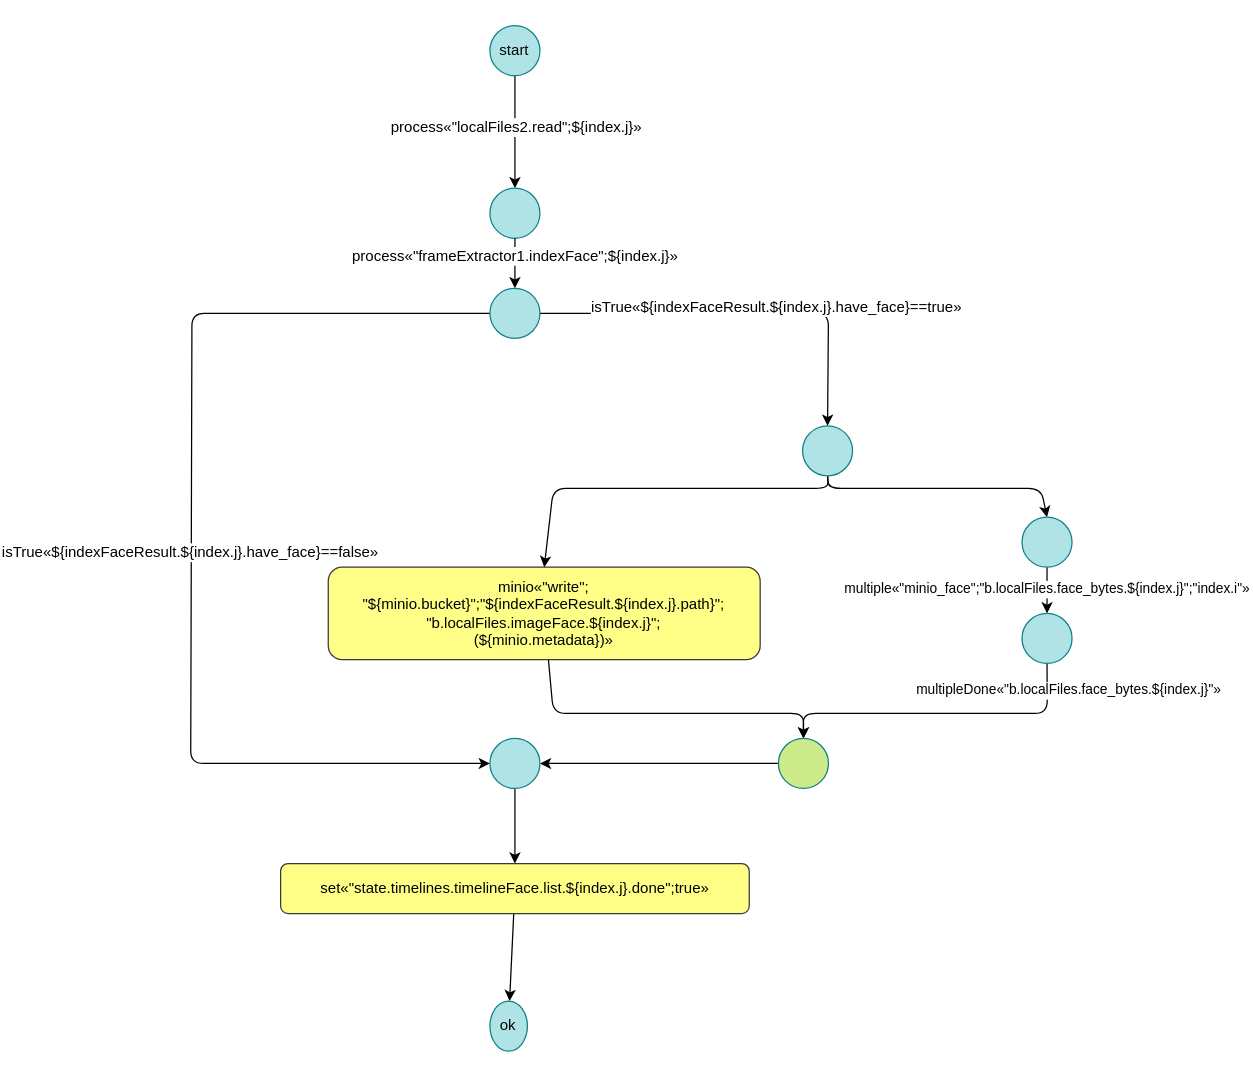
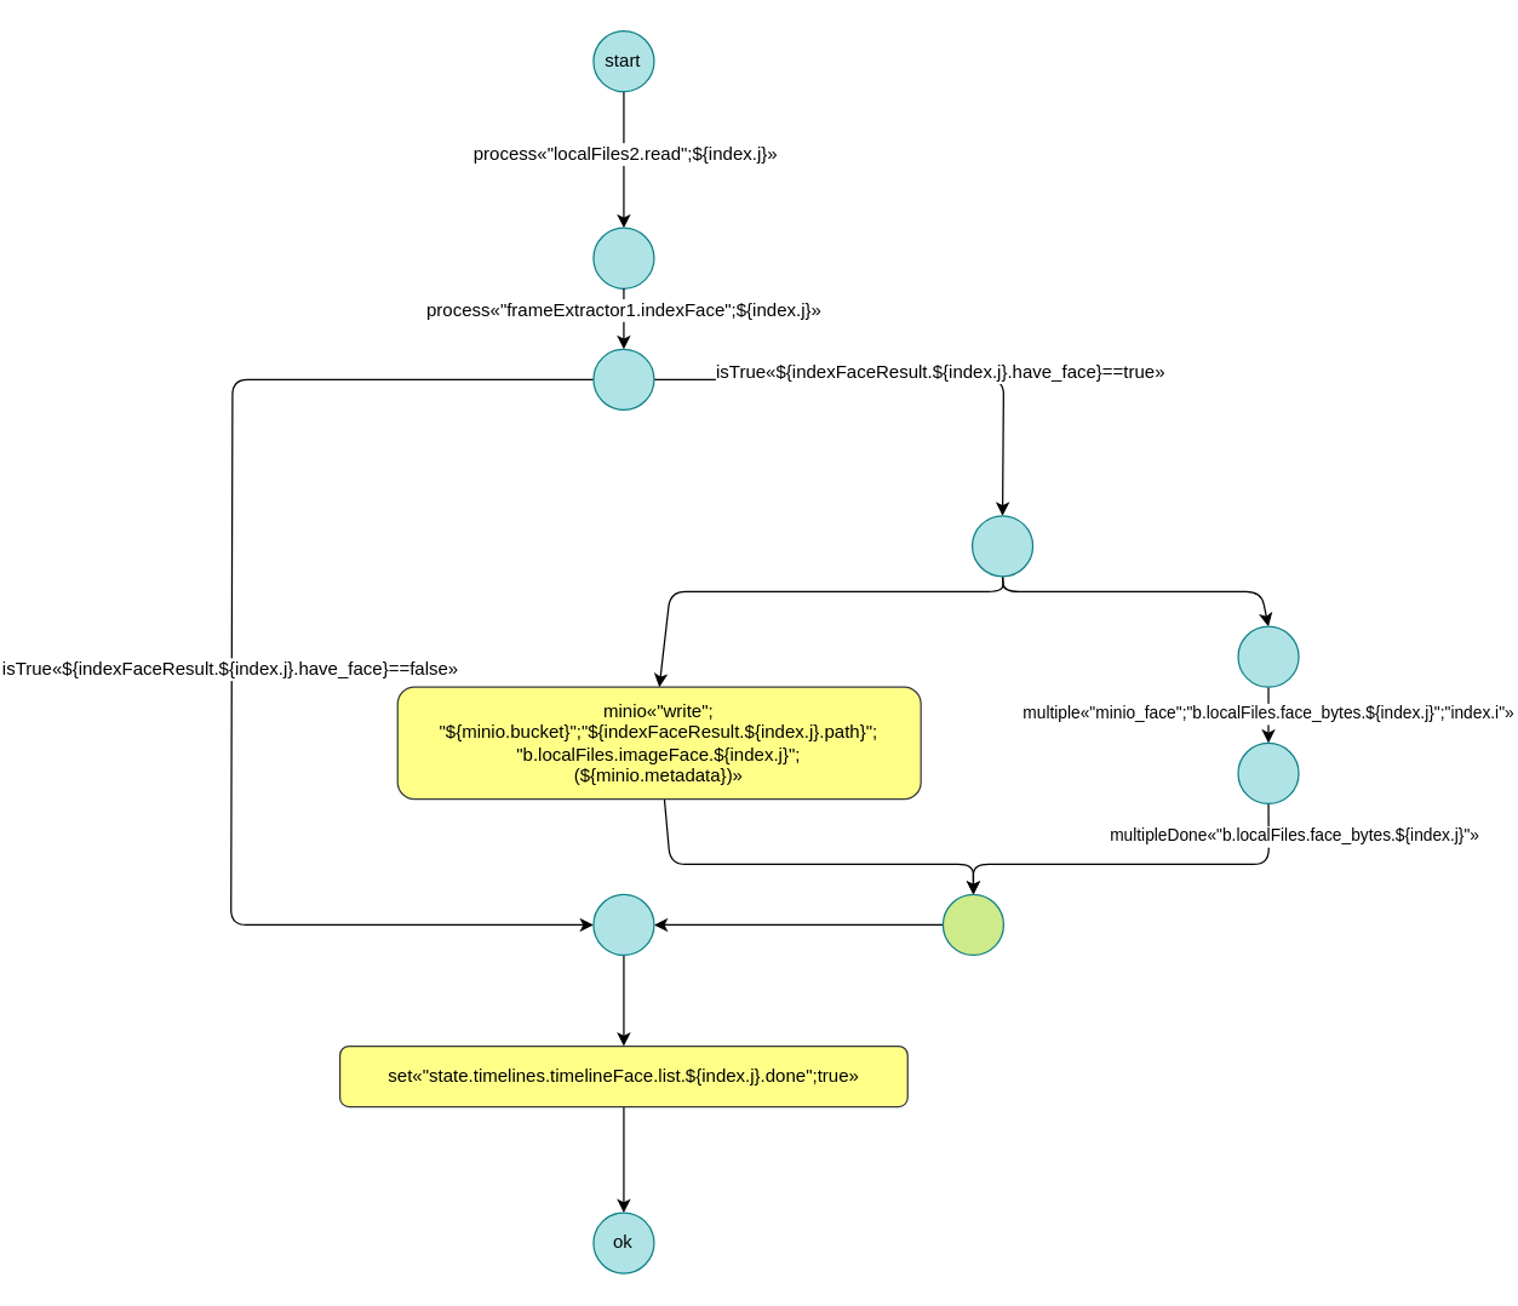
  <mxCell id="0" />
  <mxCell id="1" parent="0" />
  <mxCell id="2" style="edgeStyle=none;html=1;entryX=0.5;entryY=0;entryDx=0;entryDy=0;exitX=0.5;exitY=1;exitDx=0;exitDy=0;" parent="1" source="27" target="4" edge="1"><mxGeometry relative="1" as="geometry"><Array as="points" /><mxPoint x="300" y="-10" as="sourcePoint" /></mxGeometry></mxCell>
  <mxCell id="3" value="process«&quot;localFiles2.read&quot;;${index.j}»" style="edgeLabel;align=center;verticalAlign=middle;resizable=0;points=[];fontSize=12;" parent="2" vertex="1" connectable="0"><mxGeometry x="0.19" y="1" relative="1" as="geometry"><mxPoint y="-14" as="offset" /></mxGeometry></mxCell>
  <mxCell id="4" value="" style="ellipse;whiteSpace=wrap;html=1;fillColor=#b0e3e6;strokeColor=#0e8088;fontColor=#050505;" parent="1" vertex="1"><mxGeometry x="259.28" y="150" width="40" height="40" as="geometry" /></mxCell>
  <mxCell id="5" style="edgeStyle=none;html=1;fontSize=12;" parent="1" source="4" target="14" edge="1"><mxGeometry relative="1" as="geometry"><mxPoint x="279.28" y="340" as="targetPoint" /><mxPoint x="279.28" y="310" as="sourcePoint" /></mxGeometry></mxCell>
  <mxCell id="6" value="process«&quot;frameExtractor1.indexFace&quot;;${index.j}»" style="edgeLabel;align=center;verticalAlign=middle;resizable=0;points=[];fontSize=12;" parent="5" vertex="1" connectable="0"><mxGeometry x="-0.326" relative="1" as="geometry"><mxPoint as="offset" /></mxGeometry></mxCell>
  <mxCell id="7" style="edgeStyle=none;html=1;fontSize=12;exitX=0;exitY=0.5;exitDx=0;exitDy=0;" parent="1" source="26" target="16" edge="1"><mxGeometry relative="1" as="geometry"><mxPoint x="380" y="640" as="sourcePoint" /></mxGeometry></mxCell>
  <mxCell id="8" style="edgeStyle=none;html=1;entryX=0.5;entryY=0;entryDx=0;entryDy=0;" parent="1" source="9" target="26" edge="1"><mxGeometry relative="1" as="geometry"><Array as="points"><mxPoint x="310" y="570" /><mxPoint x="510" y="570" /></Array></mxGeometry></mxCell>
  <mxCell id="9" value="minio«&quot;write&quot;;&#10;&quot;${minio.bucket}&quot;;&quot;${indexFaceResult.${index.j}.path}&quot;;&#10;&quot;b.localFiles.imageFace.${index.j}&quot;;&#10;(${minio.metadata})»" style="rounded=1;whiteSpace=wrap;fillColor=#ffff88;strokeColor=#36393d;fontColor=#000000;" parent="1" vertex="1"><mxGeometry x="130" y="453.07" width="345.4" height="73.86" as="geometry" /></mxCell>
  <mxCell id="10" style="edgeStyle=none;html=1;fontSize=12;entryX=0.5;entryY=0;entryDx=0;entryDy=0;" parent="1" source="14" target="19" edge="1"><mxGeometry relative="1" as="geometry"><mxPoint x="289" y="250" as="sourcePoint" /><mxPoint x="350" y="320" as="targetPoint" /><Array as="points"><mxPoint x="530" y="250" /></Array></mxGeometry></mxCell>
  <mxCell id="11" value="isTrue«${indexFaceResult.${index.j}.have_face}==true»" style="edgeLabel;align=center;verticalAlign=middle;resizable=0;points=[];fontSize=12;" parent="10" vertex="1" connectable="0"><mxGeometry x="0.165" y="-2" relative="1" as="geometry"><mxPoint x="2" y="-8" as="offset" /></mxGeometry></mxCell>
  <mxCell id="12" style="edgeStyle=none;html=1;entryX=0;entryY=0.5;entryDx=0;entryDy=0;fontSize=12;" parent="1" source="14" target="16" edge="1"><mxGeometry relative="1" as="geometry"><Array as="points"><mxPoint x="21" y="250" /><mxPoint x="20" y="610" /></Array></mxGeometry></mxCell>
  <mxCell id="13" value="isTrue«${indexFaceResult.${index.j}.have_face}==false»" style="edgeLabel;align=center;verticalAlign=middle;resizable=0;points=[];fontSize=12;" parent="12" vertex="1" connectable="0"><mxGeometry x="0.021" y="-1" relative="1" as="geometry"><mxPoint as="offset" /></mxGeometry></mxCell>
  <mxCell id="14" value="" style="ellipse;whiteSpace=wrap;html=1;fillColor=#b0e3e6;strokeColor=#0e8088;fontColor=#050505;" parent="1" vertex="1"><mxGeometry x="259.28" y="230" width="40" height="40" as="geometry" /></mxCell>
  <mxCell id="15" style="edgeStyle=none;html=1;" edge="1" parent="1" source="16" target="29"><mxGeometry relative="1" as="geometry" /></mxCell>
  <mxCell id="16" value="" style="ellipse;whiteSpace=wrap;html=1;fillColor=#b0e3e6;strokeColor=#0e8088;fontColor=#050505;" parent="1" vertex="1"><mxGeometry x="259.28" y="590" width="40" height="40" as="geometry" /></mxCell>
  <mxCell id="17" style="edgeStyle=none;html=1;entryX=0.5;entryY=0;entryDx=0;entryDy=0;" parent="1" source="19" target="9" edge="1"><mxGeometry relative="1" as="geometry"><Array as="points"><mxPoint x="530" y="390" /><mxPoint x="310" y="390" /></Array></mxGeometry></mxCell>
  <mxCell id="18" style="edgeStyle=none;html=1;entryX=0.5;entryY=0;entryDx=0;entryDy=0;" parent="1" source="19" target="22" edge="1"><mxGeometry relative="1" as="geometry"><Array as="points"><mxPoint x="530" y="390" /><mxPoint x="700" y="390" /></Array></mxGeometry></mxCell>
  <mxCell id="19" value="" style="ellipse;whiteSpace=wrap;html=1;fillColor=#b0e3e6;strokeColor=#0e8088;fontColor=#050505;" parent="1" vertex="1"><mxGeometry x="509.29" y="340" width="40" height="40" as="geometry" /></mxCell>
  <mxCell id="20" style="edgeStyle=none;html=1;" parent="1" source="22" target="25" edge="1"><mxGeometry relative="1" as="geometry" /></mxCell>
  <mxCell id="21" value="multiple«&quot;minio_face&quot;;&quot;b.localFiles.face_bytes.${index.j}&quot;;&quot;index.i&quot;»" style="edgeLabel;align=center;verticalAlign=middle;resizable=0;points=[];" parent="20" vertex="1" connectable="0"><mxGeometry x="-0.214" y="-1" relative="1" as="geometry"><mxPoint x="1" y="1" as="offset" /></mxGeometry></mxCell>
  <mxCell id="22" value="" style="ellipse;whiteSpace=wrap;html=1;fillColor=#b0e3e6;strokeColor=#0e8088;fontColor=#050505;" parent="1" vertex="1"><mxGeometry x="684.79" y="413.07" width="40" height="40" as="geometry" /></mxCell>
  <mxCell id="23" style="edgeStyle=none;html=1;entryX=0.5;entryY=0;entryDx=0;entryDy=0;" parent="1" source="25" target="26" edge="1"><mxGeometry relative="1" as="geometry"><Array as="points"><mxPoint x="705" y="570" /><mxPoint x="510" y="570" /></Array></mxGeometry></mxCell>
  <mxCell id="24" value="multipleDone«&quot;b.localFiles.face_bytes.${index.j}&quot;»" style="edgeLabel;align=center;verticalAlign=middle;resizable=0;points=[];" parent="23" vertex="1" connectable="0"><mxGeometry x="0.286" y="-2" relative="1" as="geometry"><mxPoint x="141" y="-18" as="offset" /></mxGeometry></mxCell>
  <mxCell id="25" value="" style="ellipse;whiteSpace=wrap;html=1;fillColor=#b0e3e6;strokeColor=#0e8088;fontColor=#050505;" parent="1" vertex="1"><mxGeometry x="684.79" y="490" width="40" height="40" as="geometry" /></mxCell>
  <mxCell id="26" value="" style="ellipse;whiteSpace=wrap;html=1;fillColor=#CDEB8B;strokeColor=#0e8088;fontColor=#050505;" parent="1" vertex="1"><mxGeometry x="490" y="590" width="40" height="40" as="geometry" /></mxCell>
  <mxCell id="27" value="start" style="ellipse;whiteSpace=wrap;html=1;fillColor=#b0e3e6;strokeColor=#0e8088;fontColor=#050505;" parent="1" vertex="1"><mxGeometry x="259.28" y="20" width="40" height="40" as="geometry" /></mxCell>
  <mxCell id="28" style="edgeStyle=none;html=1;" edge="1" parent="1" source="29" target="30"><mxGeometry relative="1" as="geometry" /></mxCell>
  <mxCell id="29" value="set«&quot;state.timelines.timelineFace.list.${index.j}.done&quot;;true»" style="rounded=1;whiteSpace=wrap;fillColor=#ffff88;strokeColor=#36393d;fontColor=#000000;" vertex="1" parent="1"><mxGeometry x="91.9" y="690" width="374.75" height="40" as="geometry" /></mxCell>
- <mxCell id="30" value="ok" style="ellipse;whiteSpace=wrap;html=1;fillColor=#b0e3e6;strokeColor=#0e8088;fontColor=#050505;" vertex="1" parent="1"><mxGeometry x="259.28" y="800" width="30" height="40" as="geometry" /></mxCell>
+ <mxCell id="30" value="ok" style="ellipse;whiteSpace=wrap;html=1;fillColor=#b0e3e6;strokeColor=#0e8088;fontColor=#050505;" vertex="1" parent="1"><mxGeometry x="259.28" y="800" width="40" height="40" as="geometry" /></mxCell>
